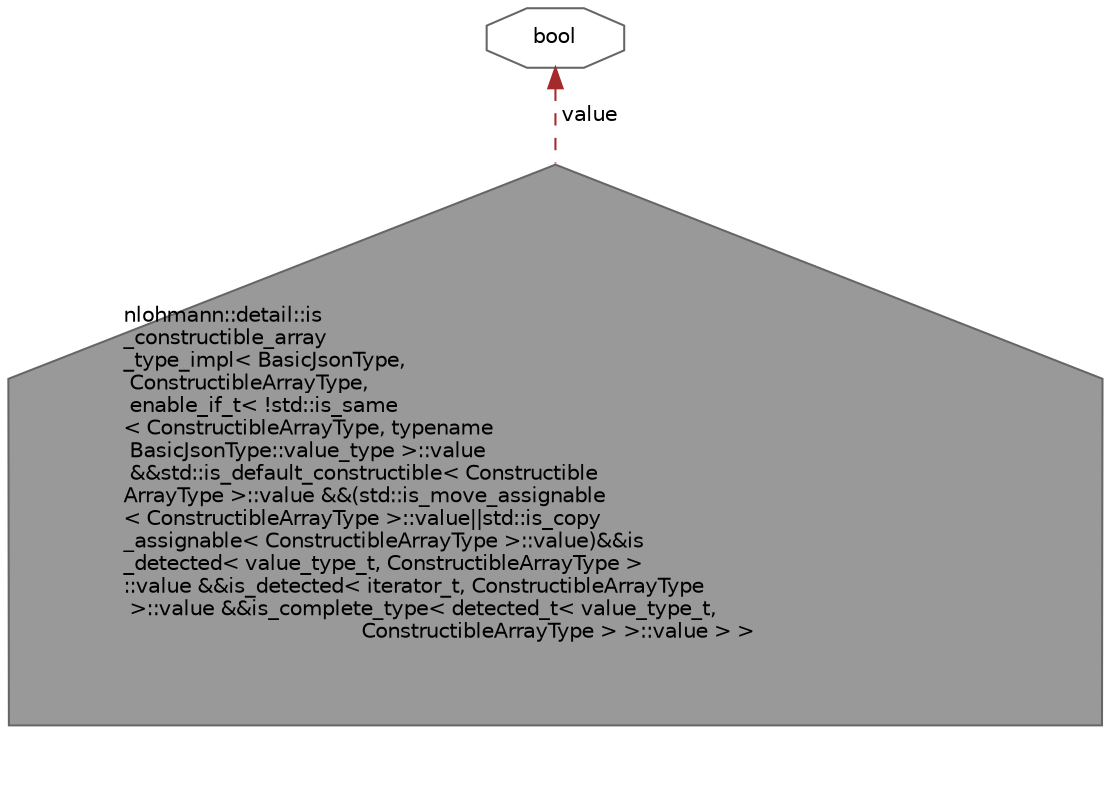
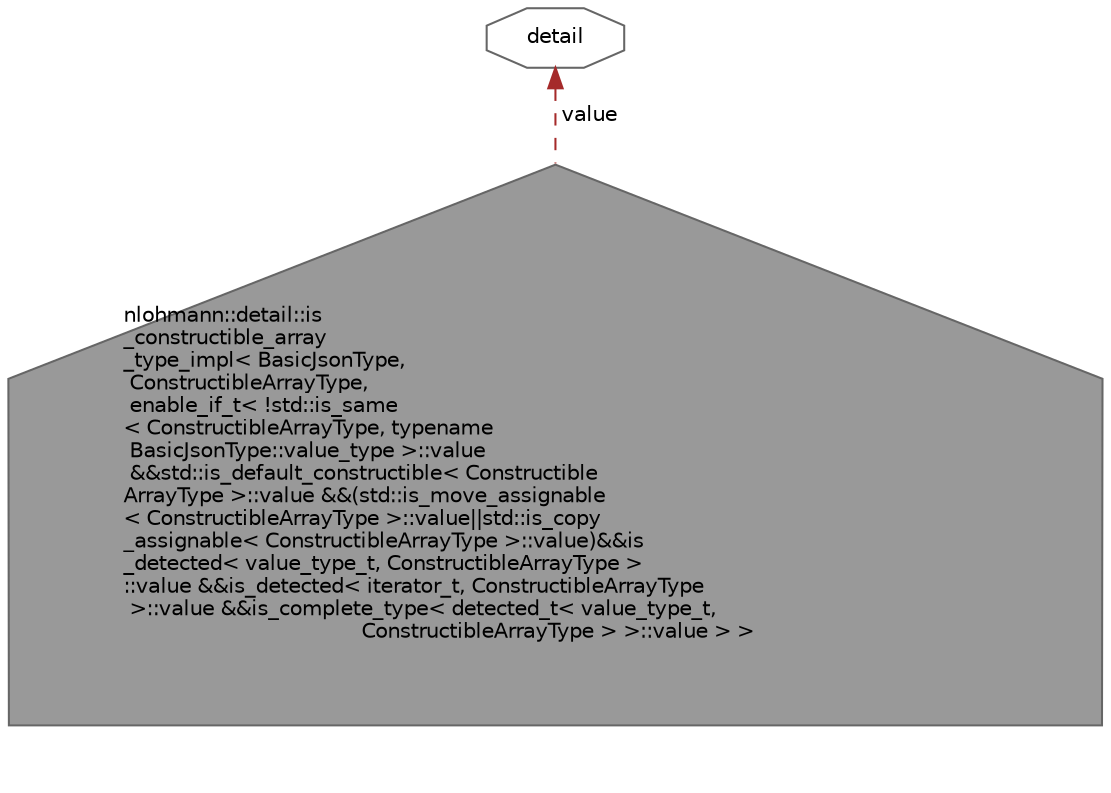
  digraph {
    node [color=gray40 fontname=Helvetica fontsize=10 style=filled]
    n1 [fillcolor=grey60 fontcolor=black height=0.2 label="nlohmann::detail::is\l_constructible_array\l_type_impl\< BasicJsonType,\l ConstructibleArrayType,\l enable_if_t\< !std::is_same\l\< ConstructibleArrayType, typename\l BasicJsonType::value_type \>::value\l &&std::is_default_constructible\< Constructible\lArrayType \>::value &&(std::is_move_assignable\l\< ConstructibleArrayType \>::value\|\|std::is_copy\l_assignable\< ConstructibleArrayType \>::value)&&is\l_detected\< value_type_t, ConstructibleArrayType \>\l::value &&is_detected\< iterator_t, ConstructibleArrayType\l \>::value &&is_complete_type\< detected_t\< value_type_t,\l ConstructibleArrayType \> \>::value \> \>" shape=house width=0.4]
-   n2 [fillcolor=white height=0.2 label=bool shape=octagon width=0.4]
+   n2 [fillcolor=white height=0.2 label=detail shape=octagon width=0.4]
    n2 -> n1 [color=brown dir=back fontname=Helvetica fontsize=10 label=" value" labelfontname=Helvetica labelfontsize=10 style=dashed]
  }
